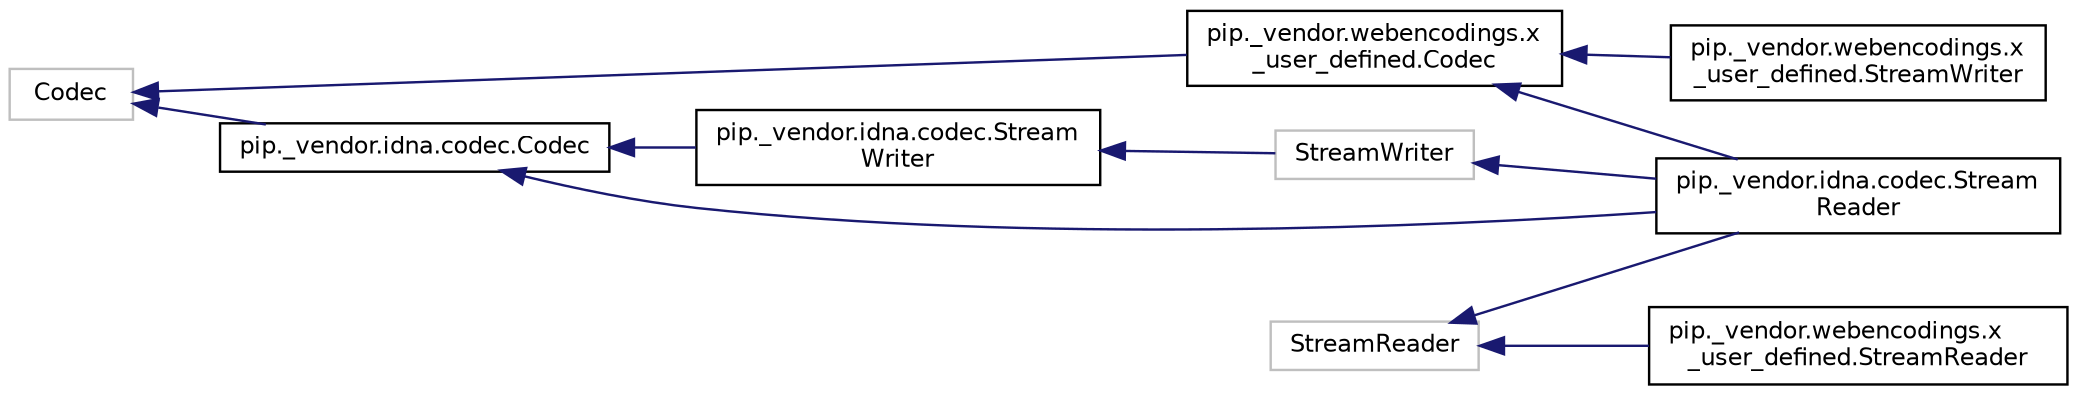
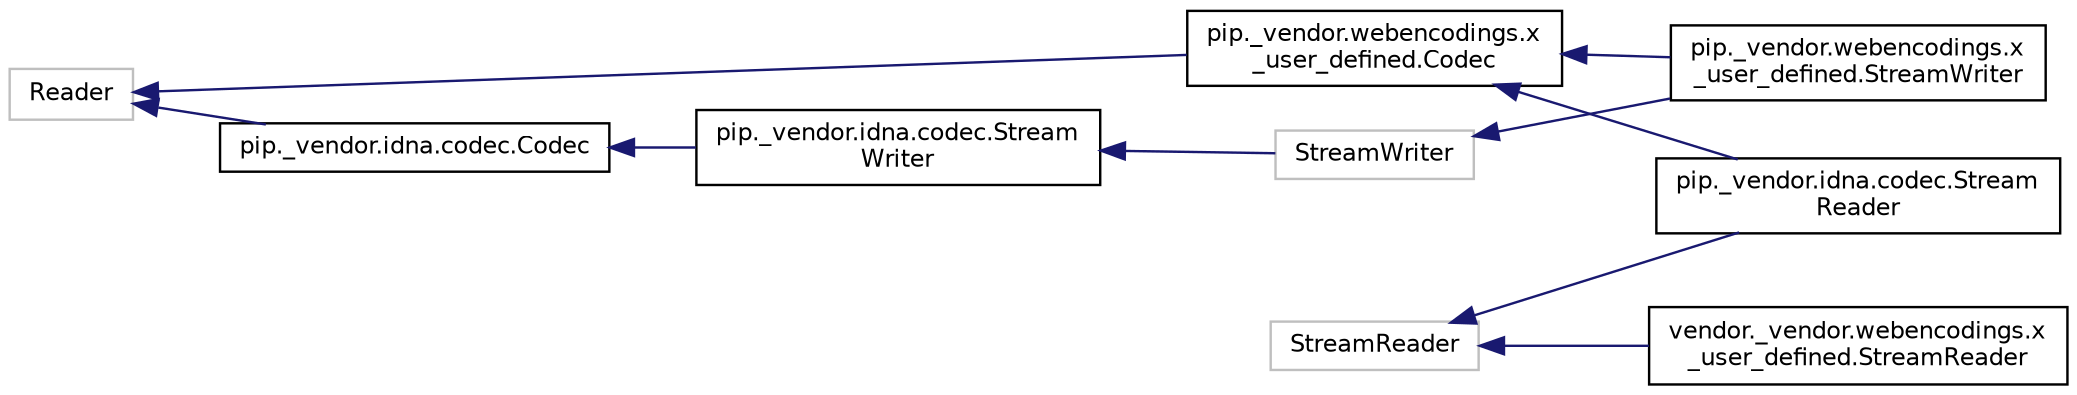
  digraph {
    rankdir=LR
    node [color=black fillcolor=white fontname=Helvetica fontsize=10 shape=record style=filled]
    edge [color=midnightblue dir=back fontname=Helvetica fontsize=10 labelfontname=Helvetica labelfontsize=10 style=solid]
-   n1 [color=grey75 height=0.2 label=Codec width=0.4]
+   n1 [color=grey75 height=0.2 label=Reader width=0.4]
    n2 [height=0.2 label="pip._vendor.idna.codec.Codec" width=0.4]
    n3 [height=0.2 label="pip._vendor.webencodings.x\l_user_defined.Codec" width=0.4]
    n4 [height=0.2 label="pip._vendor.idna.codec.Stream\lReader" width=0.4]
    n5 [height=0.2 label="pip._vendor.idna.codec.Stream\lWriter" width=0.4]
    n6 [height=0.2 label="pip._vendor.webencodings.x\l_user_defined.StreamWriter" width=0.4]
    n7 [color=grey75 height=0.2 label=StreamWriter width=0.4]
-   n8 [height=0.2 label="pip._vendor.webencodings.x\l_user_defined.StreamReader" width=0.4]
+   n8 [height=0.2 label="vendor._vendor.webencodings.x\l_user_defined.StreamReader" width=0.4]
    n9 [color=grey75 height=0.2 label=StreamReader width=0.4]
    n1 -> n2
    n1 -> n3
-   n2 -> n4
    n2 -> n5
    n3 -> n4
    n3 -> n6
    n5 -> n7
-   n7 -> n4
+   n7 -> n6
    n9 -> n4
    n9 -> n8
  }
